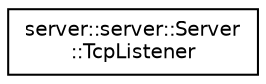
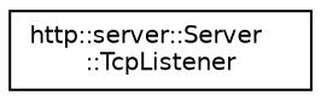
  digraph {
    rankdir=TB
-   n1 [color=black fillcolor=white fontname=Helvetica fontsize=10 height=0.2 label="server::server::Server\l::TcpListener" shape=record style=filled width=0.4]
+   n1 [color=black fillcolor=white fontname=Helvetica fontsize=10 height=0.2 label="http::server::Server\l::TcpListener" shape=record style=filled width=0.4]
  }
